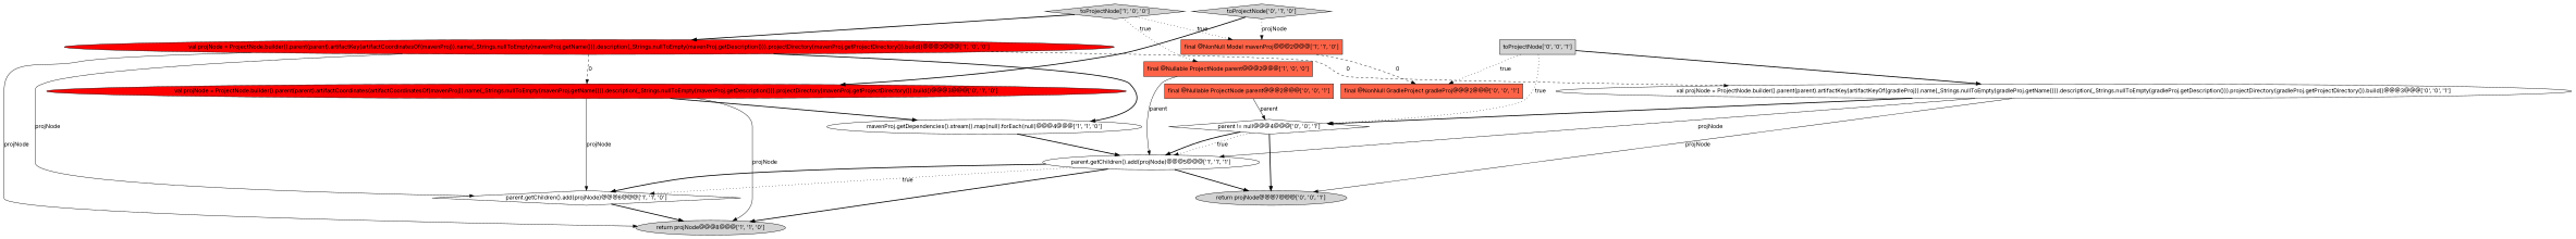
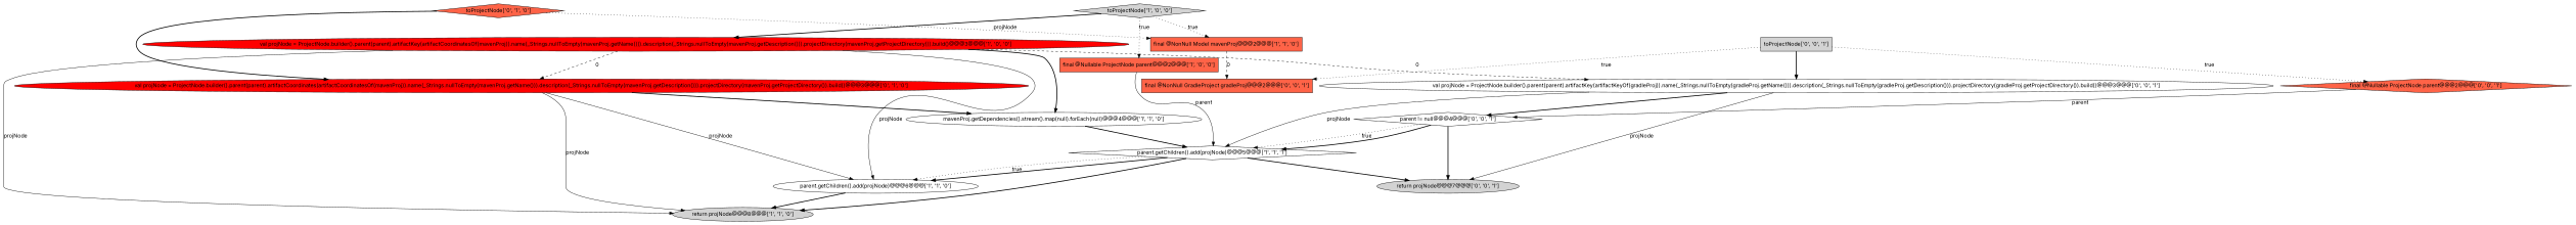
  digraph {
    fontname=Inter
    node [fillcolor=lightgray fontname=Inter shape=ellipse style=filled]
    edge [fontname=Inter style=bold]
    n1 [label="toProjectNode['0', '0', '1']" shape=box]
    n2 [fillcolor=tomato label="final @NonNull GradleProject gradleProj@@@2@@@['0', '0', '1']" shape=box]
-   n3 [fillcolor=tomato label="final @Nullable ProjectNode parent@@@2@@@['0', '0', '1']" shape=box]
+   n3 [fillcolor=tomato label="final @Nullable ProjectNode parent@@@2@@@['0', '0', '1']" shape=diamond]
    n4 [fillcolor=white label="val projNode = ProjectNode.builder().parent(parent).artifactKey(artifactKeyOf(gradleProj)).name(_Strings.nullToEmpty(gradleProj.getName())).description(_Strings.nullToEmpty(gradleProj.getDescription())).projectDirectory(gradleProj.getProjectDirectory()).build()@@@3@@@['0', '0', '1']"]
    n5 [fillcolor=white label="parent != null@@@4@@@['0', '0', '1']" shape=diamond]
-   n6 [fillcolor=white label="parent.getChildren().add(projNode)@@@5@@@['1', '1', '1']"]
+   n6 [fillcolor=white label="parent.getChildren().add(projNode)@@@5@@@['1', '1', '1']" shape=diamond]
    n7 [label="return projNode@@@7@@@['0', '0', '1']"]
-   n8 [fillcolor=white label="parent.getChildren().add(projNode)@@@6@@@['1', '1', '0']" shape=diamond]
+   n8 [fillcolor=white label="parent.getChildren().add(projNode)@@@6@@@['1', '1', '0']"]
    n9 [label="return projNode@@@8@@@['1', '1', '0']"]
    n10 [fillcolor=tomato label="final @NonNull Model mavenProj@@@2@@@['1', '1', '0']" shape=box]
    n11 [fillcolor=white label="mavenProj.getDependencies().stream().map(null).forEach(null)@@@4@@@['1', '1', '0']"]
    n12 [fillcolor=red label="val projNode = ProjectNode.builder().parent(parent).artifactCoordinates(artifactCoordinatesOf(mavenProj)).name(_Strings.nullToEmpty(mavenProj.getName())).description(_Strings.nullToEmpty(mavenProj.getDescription())).projectDirectory(mavenProj.getProjectDirectory()).build()@@@3@@@['0', '1', '0']"]
    n13 [fillcolor=red label="val projNode = ProjectNode.builder().parent(parent).artifactKey(artifactCoordinatesOf(mavenProj)).name(_Strings.nullToEmpty(mavenProj.getName())).description(_Strings.nullToEmpty(mavenProj.getDescription())).projectDirectory(mavenProj.getProjectDirectory()).build()@@@3@@@['1', '0', '0']"]
-   n14 [label="toProjectNode['0', '1', '0']" shape=diamond]
+   n14 [fillcolor=tomato label="toProjectNode['0', '1', '0']" shape=diamond]
    n15 [label="toProjectNode['1', '0', '0']" shape=diamond]
    n16 [fillcolor=tomato label="final @Nullable ProjectNode parent@@@2@@@['1', '0', '0']" shape=box]
    n1 -> n2 [label=true style=dotted]
-   n1 -> n5 [label=true style=dotted]
+   n1 -> n3 [label=true style=dotted]
    n1 -> n4
    n3 -> n5 [label=parent style=solid]
    n4 -> n5
    n4 -> n6 [label=projNode style=solid]
    n4 -> n7 [label=projNode style=solid]
    n5 -> n6 [label=true style=dotted]
    n5 -> n6
    n5 -> n7
    n6 -> n7
    n6 -> n8
    n6 -> n8 [label=true style=dotted]
    n6 -> n9
    n8 -> n9
    n10 -> n2 [label=0 style=dashed]
    n11 -> n6
    n12 -> n8 [label=projNode style=solid]
    n12 -> n9 [label=projNode style=solid]
    n12 -> n11
    n13 -> n4 [label=0 style=dashed]
    n13 -> n8 [label=projNode style=solid]
    n13 -> n9 [label=projNode style=solid]
    n13 -> n11
    n13 -> n12 [label=0 style=dashed]
    n14 -> n10 [label=projNode style=dotted]
    n14 -> n12
    n15 -> n10 [label=true style=dotted]
    n15 -> n13
    n15 -> n16 [label=true style=dotted]
    n16 -> n6 [label=parent style=solid]
  }
